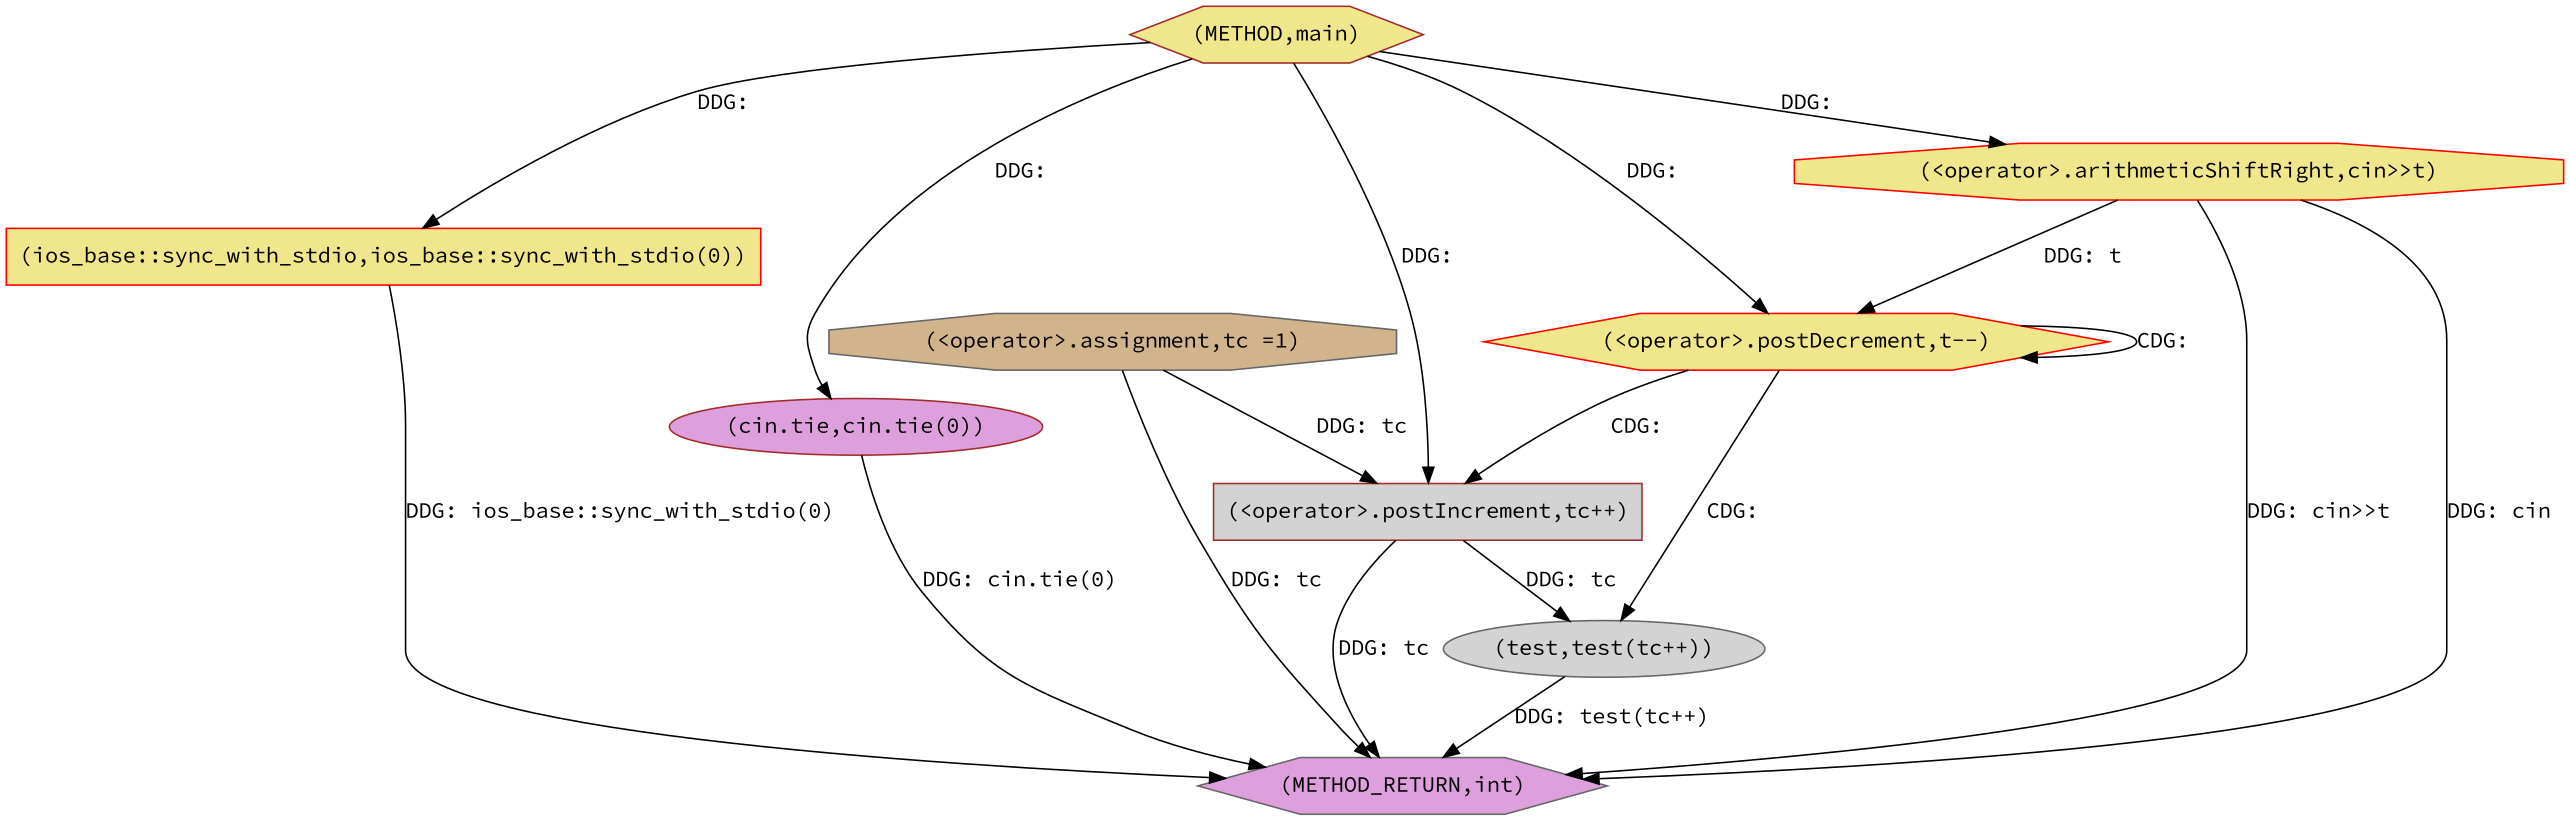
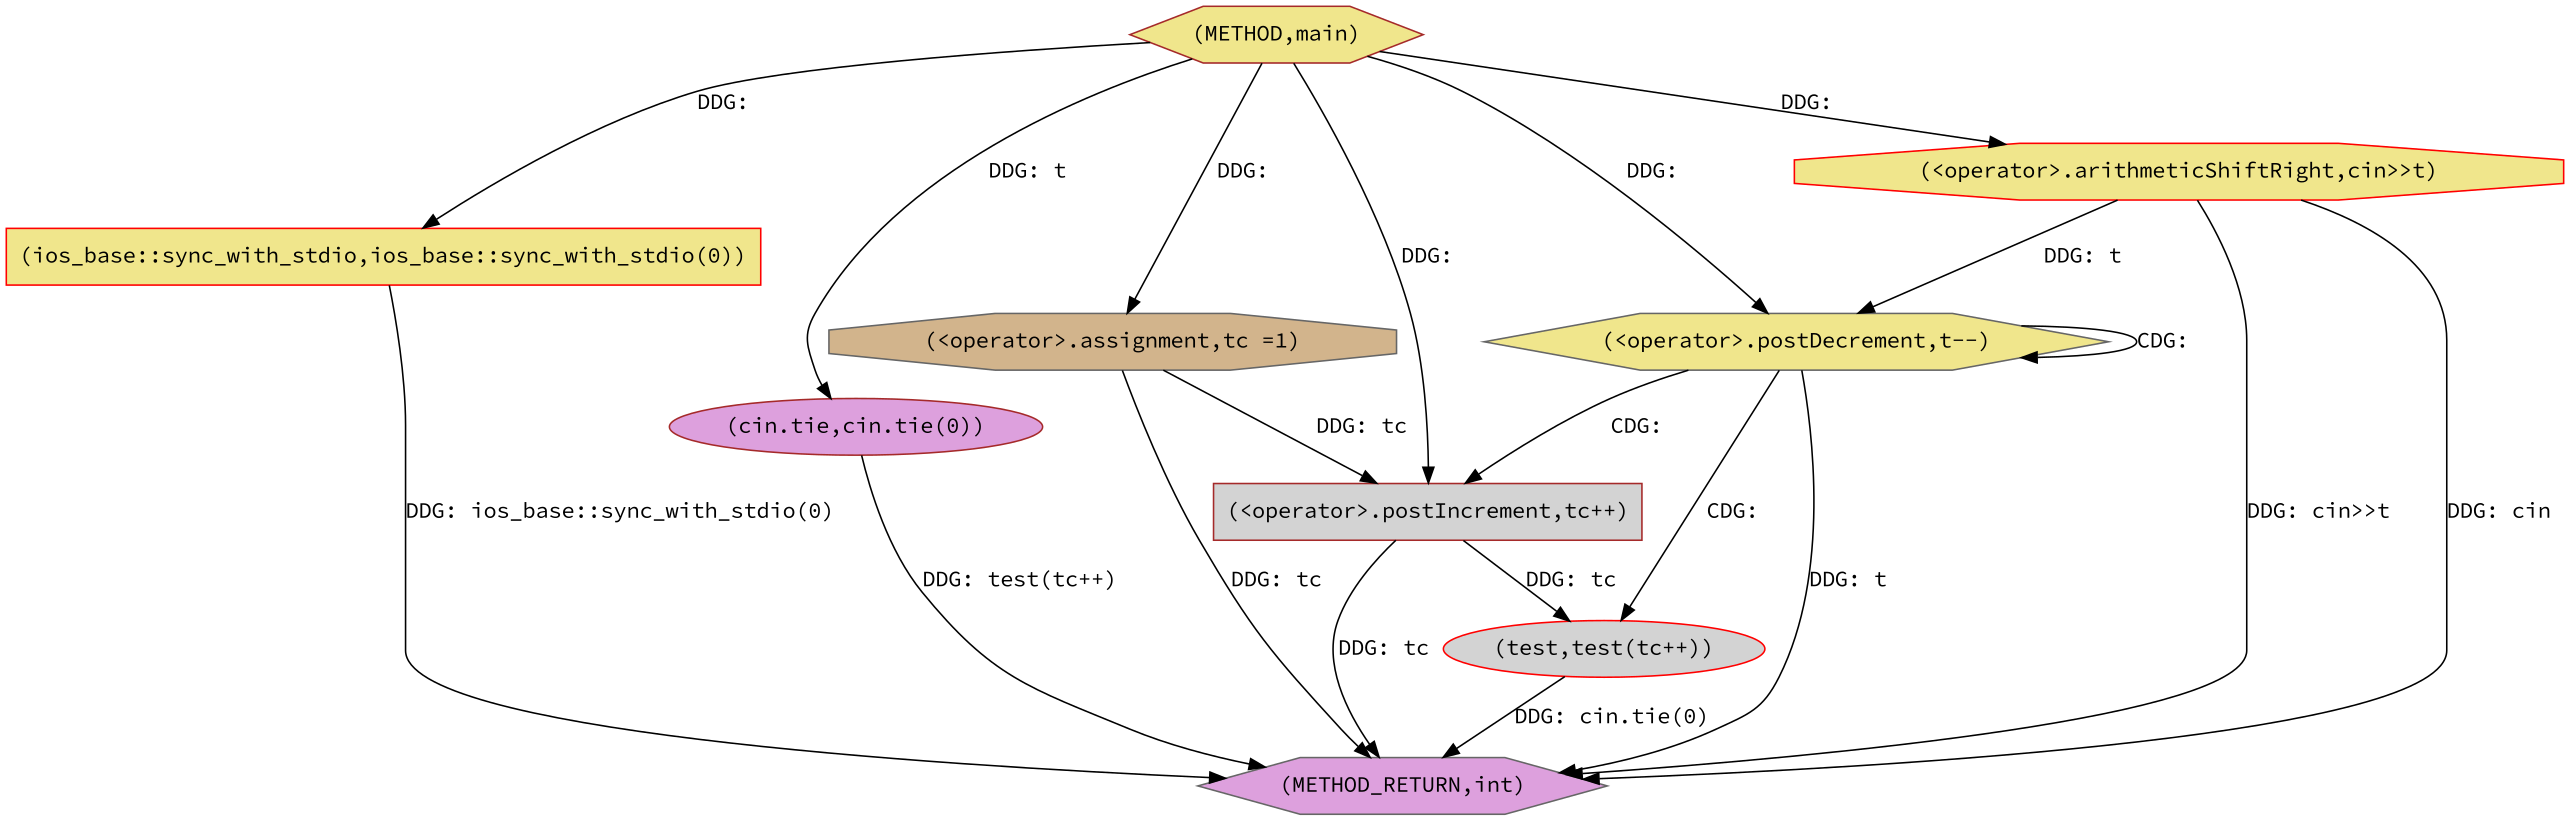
  digraph {
    fontname="Source Code Pro"
    node [color=red fillcolor=khaki fontname="Source Code Pro" shape=hexagon style=filled]
    edge [fontname="Source Code Pro"]
    n1 [color=brown label="(METHOD,main)"]
    n2 [label="(ios_base::sync_with_stdio,ios_base::sync_with_stdio(0))" shape=box]
    n3 [color=brown fillcolor=plum label="(cin.tie,cin.tie(0))" shape=ellipse]
    n4 [color=gray40 fillcolor=tan label="(<operator>.assignment,tc =1)" shape=octagon]
    n5 [label="(<operator>.arithmeticShiftRight,cin>>t)" shape=octagon]
-   n6 [label="(<operator>.postDecrement,t--)"]
+   n6 [color=gray40 label="(<operator>.postDecrement,t--)"]
    n7 [color=brown fillcolor=lightgrey label="(<operator>.postIncrement,tc++)" shape=box]
    n8 [color=gray40 fillcolor=plum label="(METHOD_RETURN,int)"]
-   n9 [color=gray40 fillcolor=lightgrey label="(test,test(tc++))" shape=ellipse]
+   n9 [fillcolor=lightgrey label="(test,test(tc++))" shape=ellipse]
    n1 -> n2 [label="DDG: "]
-   n1 -> n3 [label="DDG: "]
+   n1 -> n3 [label="DDG: t"]
+   n1 -> n4 [label="DDG: "]
    n1 -> n5 [label="DDG: "]
    n1 -> n6 [label="DDG: "]
    n1 -> n7 [label="DDG: "]
    n2 -> n8 [label="DDG: ios_base::sync_with_stdio(0)"]
-   n3 -> n8 [label="DDG: cin.tie(0)"]
+   n3 -> n8 [label="DDG: test(tc++)"]
    n4 -> n7 [label="DDG: tc"]
    n4 -> n8 [label="DDG: tc"]
    n5 -> n6 [label="DDG: t"]
    n5 -> n8 [label="DDG: cin>>t"]
    n5 -> n8 [label="DDG: cin"]
    n6 -> n6 [label="CDG: "]
    n6 -> n7 [label="CDG: "]
+   n6 -> n8 [label="DDG: t"]
    n6 -> n9 [label="CDG: "]
    n7 -> n8 [label="DDG: tc"]
    n7 -> n9 [label="DDG: tc"]
-   n9 -> n8 [label="DDG: test(tc++)"]
+   n9 -> n8 [label="DDG: cin.tie(0)"]
  }
